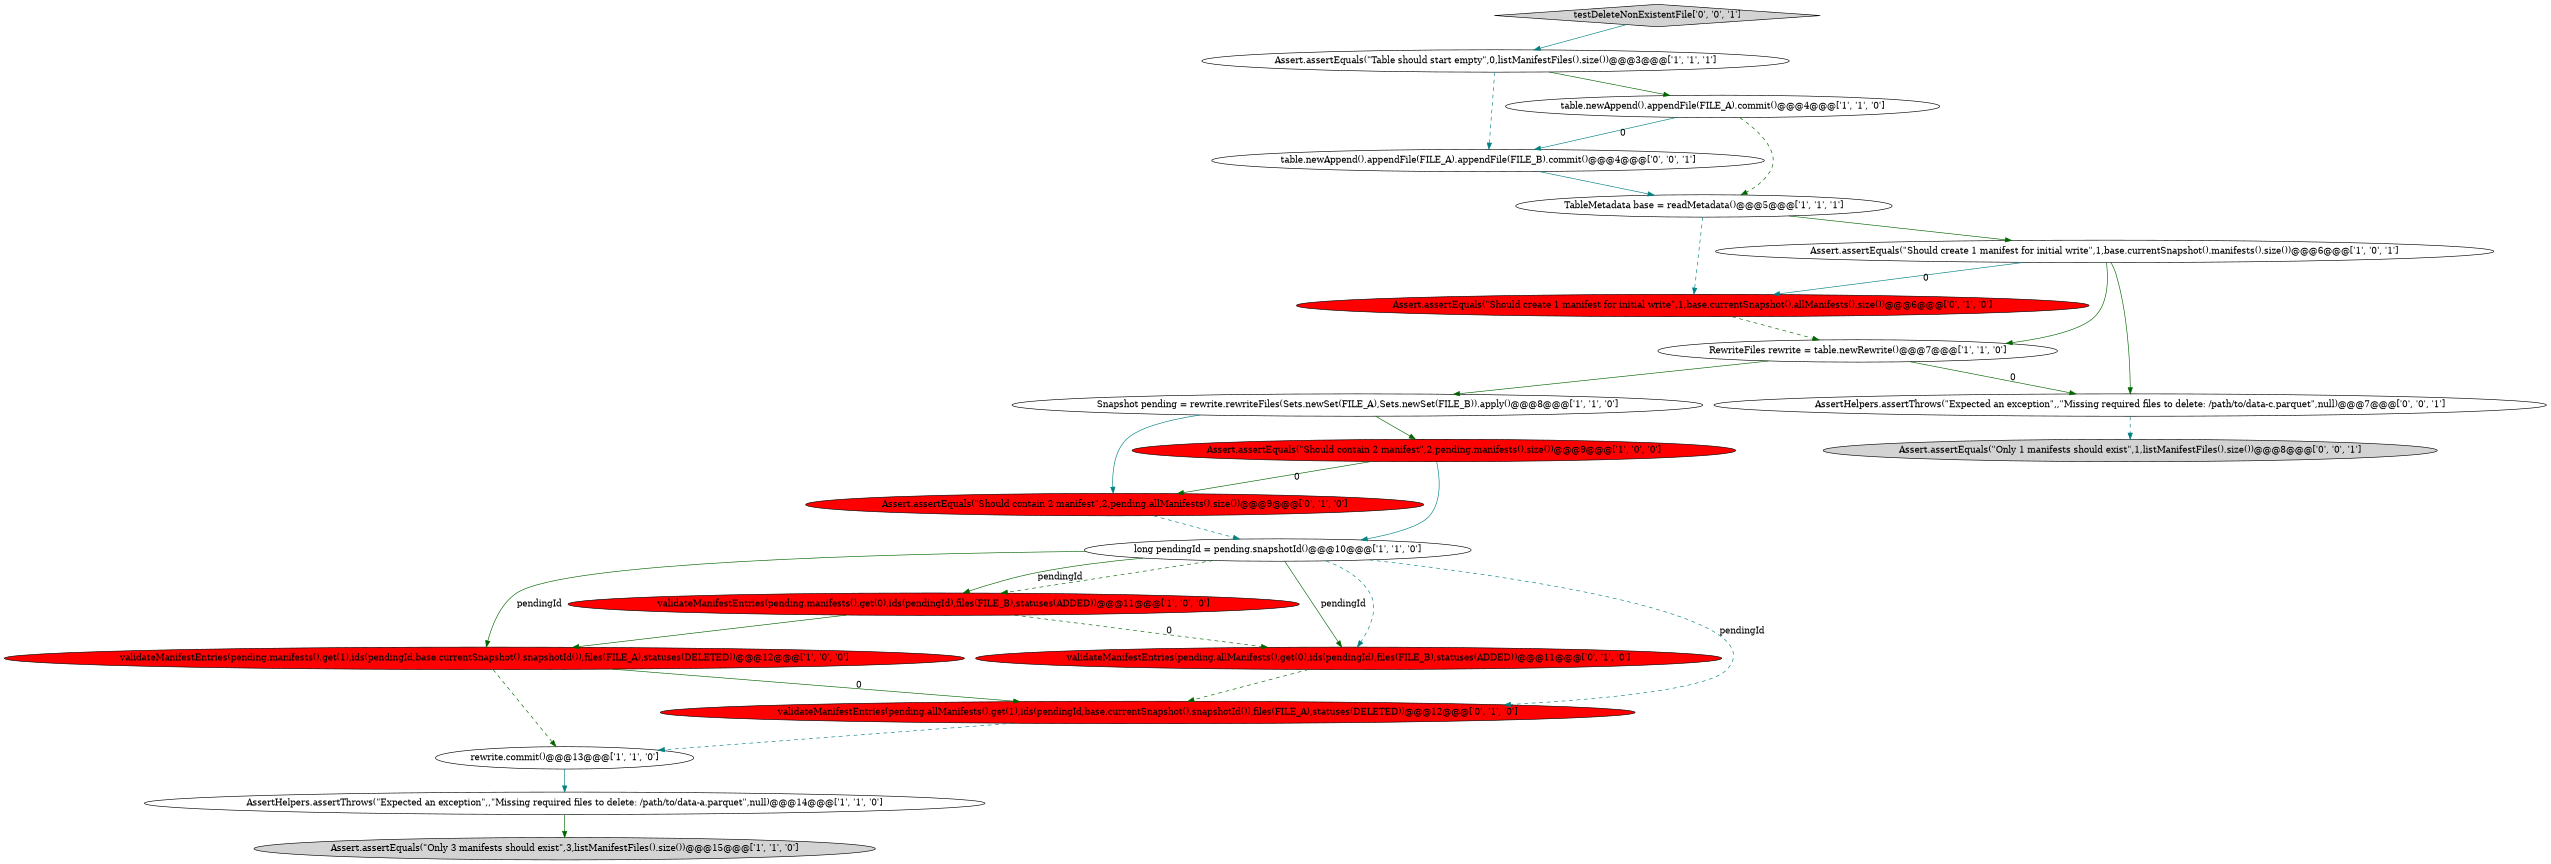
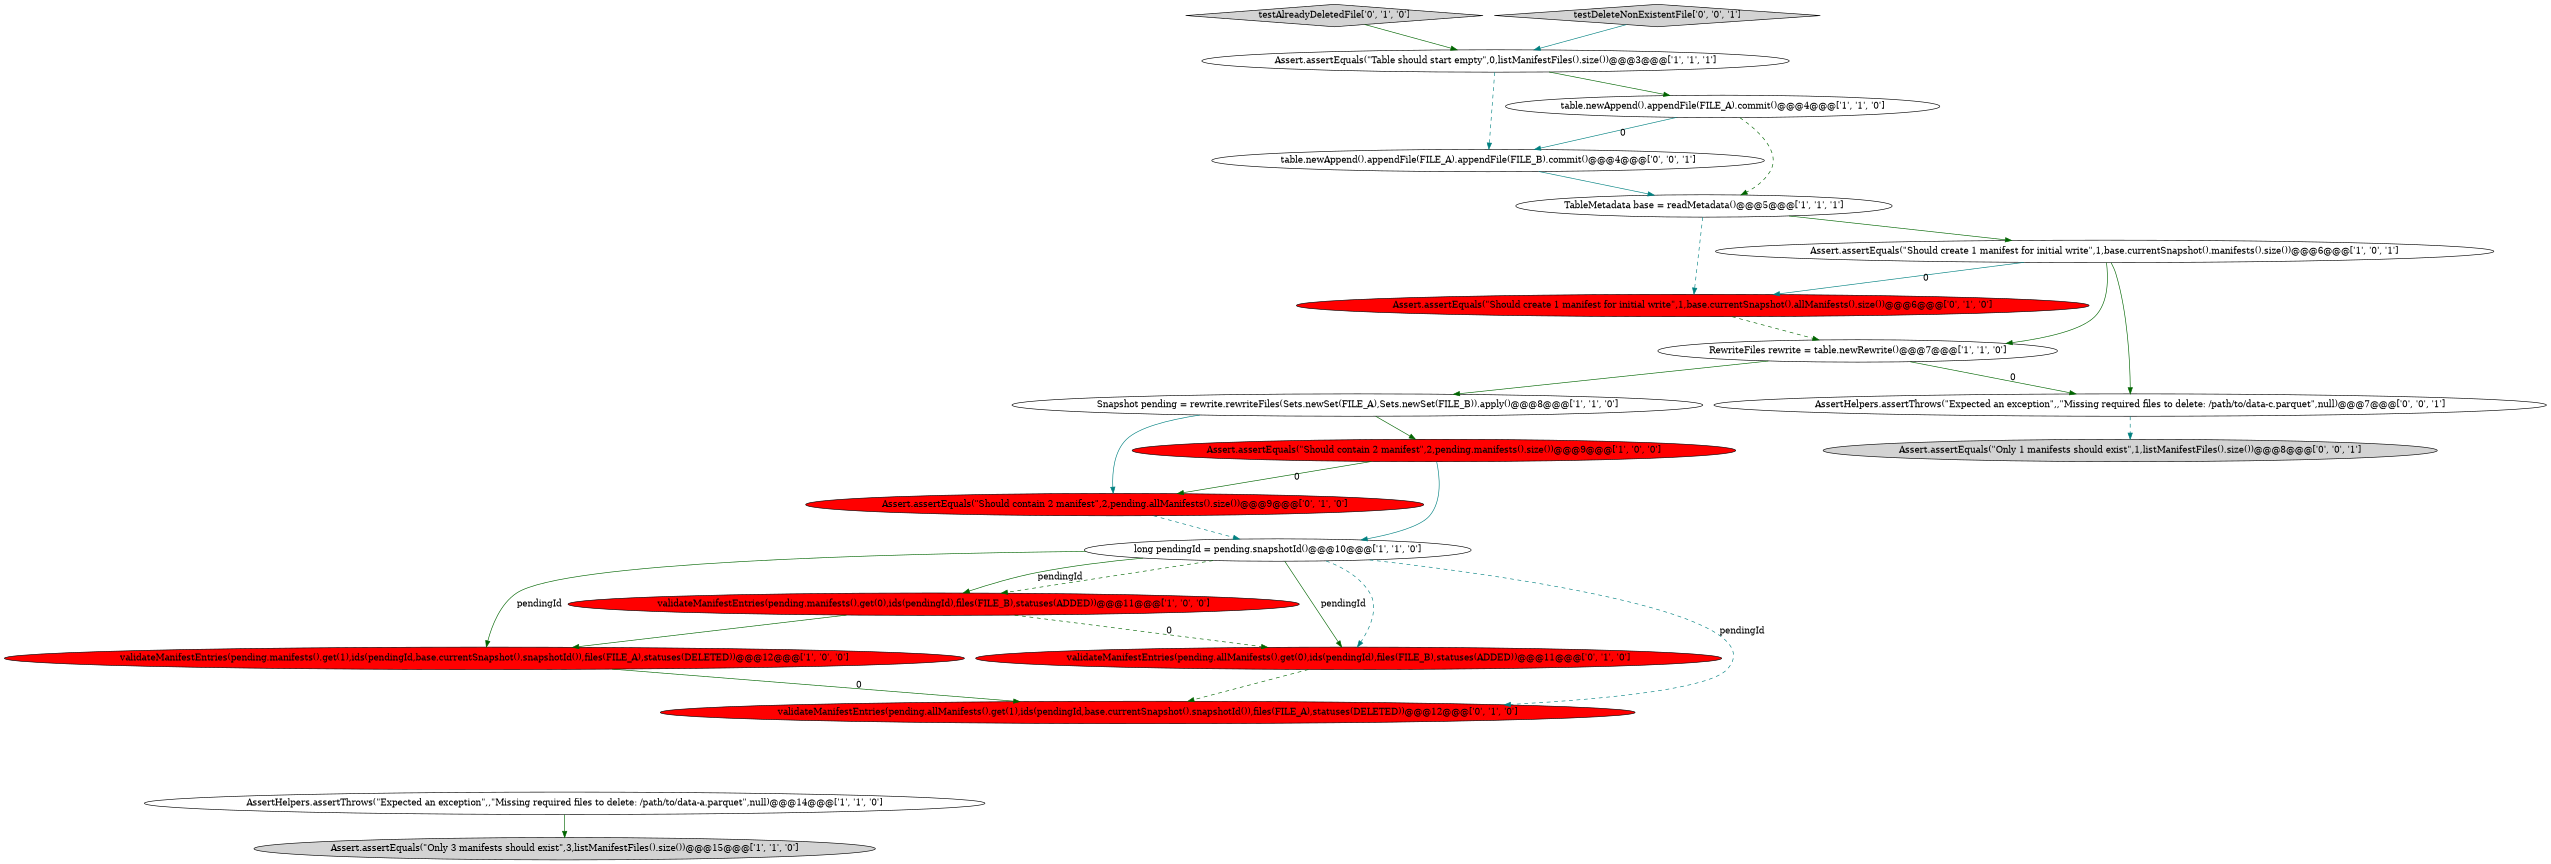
  digraph {
    node [fillcolor=white shape=ellipse style=filled]
    edge [color=darkgreen style=solid]
    n1 [fillcolor=red label="validateManifestEntries(pending.allManifests().get(0),ids(pendingId),files(FILE_B),statuses(ADDED))@@@11@@@['0', '1', '0']"]
    n2 [fillcolor=red label="validateManifestEntries(pending.allManifests().get(1),ids(pendingId,base.currentSnapshot().snapshotId()),files(FILE_A),statuses(DELETED))@@@12@@@['0', '1', '0']"]
-   n3 [label="rewrite.commit()@@@13@@@['1', '1', '0']"]
    n4 [fillcolor=red label="Assert.assertEquals(\"Should contain 2 manifest\",2,pending.allManifests().size())@@@9@@@['0', '1', '0']"]
    n5 [label="long pendingId = pending.snapshotId()@@@10@@@['1', '1', '0']"]
    n6 [fillcolor=red label="validateManifestEntries(pending.manifests().get(1),ids(pendingId,base.currentSnapshot().snapshotId()),files(FILE_A),statuses(DELETED))@@@12@@@['1', '0', '0']"]
    n7 [fillcolor=red label="validateManifestEntries(pending.manifests().get(0),ids(pendingId),files(FILE_B),statuses(ADDED))@@@11@@@['1', '0', '0']"]
    n8 [label="Assert.assertEquals(\"Table should start empty\",0,listManifestFiles().size())@@@3@@@['1', '1', '1']"]
    n9 [label="table.newAppend().appendFile(FILE_A).appendFile(FILE_B).commit()@@@4@@@['0', '0', '1']"]
    n10 [label="table.newAppend().appendFile(FILE_A).commit()@@@4@@@['1', '1', '0']"]
    n11 [label="TableMetadata base = readMetadata()@@@5@@@['1', '1', '1']"]
    n12 [fillcolor=lightgray label="Assert.assertEquals(\"Only 1 manifests should exist\",1,listManifestFiles().size())@@@8@@@['0', '0', '1']"]
+   n13 [fillcolor=lightgray label="testAlreadyDeletedFile['0', '1', '0']" shape=diamond]
    n14 [label="AssertHelpers.assertThrows(\"Expected an exception\",,\"Missing required files to delete: /path/to/data-a.parquet\",null)@@@14@@@['1', '1', '0']"]
    n15 [fillcolor=lightgray label="Assert.assertEquals(\"Only 3 manifests should exist\",3,listManifestFiles().size())@@@15@@@['1', '1', '0']"]
    n16 [label="Snapshot pending = rewrite.rewriteFiles(Sets.newSet(FILE_A),Sets.newSet(FILE_B)).apply()@@@8@@@['1', '1', '0']"]
    n17 [fillcolor=red label="Assert.assertEquals(\"Should contain 2 manifest\",2,pending.manifests().size())@@@9@@@['1', '0', '0']"]
    n18 [label="RewriteFiles rewrite = table.newRewrite()@@@7@@@['1', '1', '0']"]
    n19 [label="AssertHelpers.assertThrows(\"Expected an exception\",,\"Missing required files to delete: /path/to/data-c.parquet\",null)@@@7@@@['0', '0', '1']"]
    n20 [fillcolor=red label="Assert.assertEquals(\"Should create 1 manifest for initial write\",1,base.currentSnapshot().allManifests().size())@@@6@@@['0', '1', '0']"]
    n21 [label="Assert.assertEquals(\"Should create 1 manifest for initial write\",1,base.currentSnapshot().manifests().size())@@@6@@@['1', '0', '1']"]
    n22 [fillcolor=lightgray label="testDeleteNonExistentFile['0', '0', '1']" shape=diamond]
    n1 -> n2 [style=dashed]
-   n2 -> n3 [color=teal style=dashed]
-   n3 -> n14 [color=teal]
    n4 -> n5 [color=teal style=dashed]
    n5 -> n1 [color=teal style=dashed]
    n5 -> n1 [label=pendingId]
    n5 -> n2 [color=teal label=pendingId style=dashed]
    n5 -> n6 [label=pendingId]
    n5 -> n7 [style=dashed]
    n5 -> n7 [label=pendingId]
    n6 -> n2 [label=0]
-   n6 -> n3 [style=dashed]
    n7 -> n1 [label=0 style=dashed]
    n7 -> n6
    n8 -> n9 [color=teal style=dashed]
    n8 -> n10
    n9 -> n11 [color=teal]
    n10 -> n9 [color=teal label=0]
    n10 -> n11 [style=dashed]
    n11 -> n20 [color=teal style=dashed]
    n11 -> n21
+   n13 -> n8
    n14 -> n15
    n16 -> n4 [color=teal]
    n16 -> n17
    n17 -> n4 [label=0]
    n17 -> n5 [color=teal]
    n18 -> n16
    n18 -> n19 [label=0]
    n19 -> n12 [color=teal style=dashed]
    n20 -> n18 [style=dashed]
    n21 -> n18
    n21 -> n19
    n21 -> n20 [color=teal label=0]
    n22 -> n8 [color=teal]
  }
